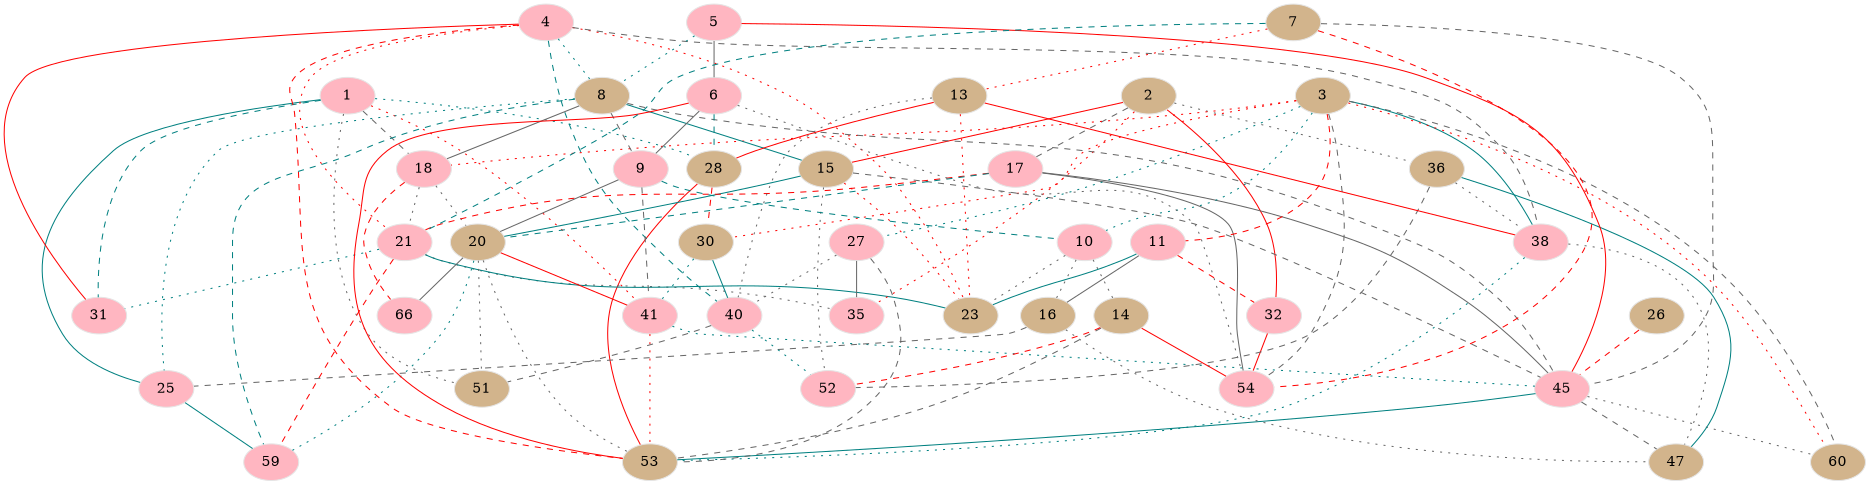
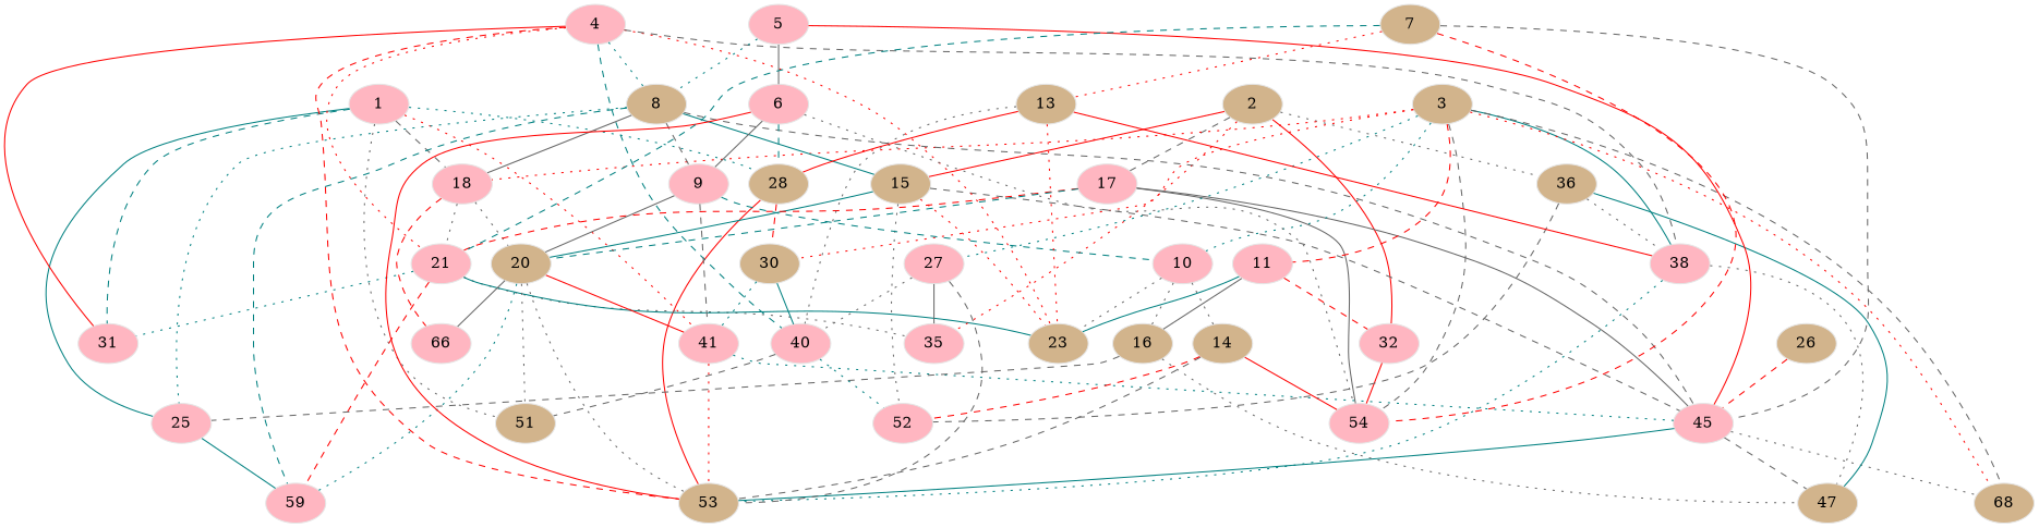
  graph {
    node [color=gray90 fillcolor=lightpink style=filled]
    edge [color=gray40 style=dotted]
    1 [super="+37"]
    18
    25
    28 [fillcolor=tan super="+44"]
    31
    41
    51 [fillcolor=tan super="+65"]
    21 [super="+56"]
    20 [fillcolor=tan super="+50"]
    66
    59
    30 [fillcolor=tan super="+48"]
    53 [fillcolor=tan super="+63"]
    45 [super="+57"]
    2 [fillcolor=tan super="+24"]
    15 [fillcolor=tan super="+42"]
    17 [super="+49"]
    32
    35
    36 [fillcolor=tan super="+46"]
    23 [fillcolor=tan super="+39"]
    52 [super="+64"]
    54 [super="+67"]
    38 [super="+58"]
    47 [fillcolor=tan]
    3 [fillcolor=tan super="+43"]
    10 [super="+19"]
    11
    27
-   68 [fillcolor=tan label=60]
+   68 [fillcolor=tan]
    14 [fillcolor=tan super="+22"]
    16 [fillcolor=tan super="+60"]
    40 [super="+61"]
    4 [super="+29"]
    8 [fillcolor=tan super="+12"]
    9 [super="+55"]
    6 [super="+33"]
    5
    7 [fillcolor=tan super="+62"]
    13 [fillcolor=tan super="+34"]
    26 [fillcolor=tan]
    1 -- 18 [style=dashed]
    1 -- 25 [color=teal style=solid]
    1 -- 28 [color=teal]
    1 -- 31 [color=teal style=dashed]
    1 -- 41 [color=red]
    1 -- 51
    18 -- 21
    18 -- 20
    18 -- 66 [color=red style=dashed]
    25 -- 59 [color=teal style=solid]
    28 -- 30 [color=red style=dashed]
    28 -- 53 [color=red style=solid]
    41 -- 53 [color=red]
    41 -- 45 [color=teal]
    21 -- 31 [color=teal]
    21 -- 59 [color=red style=dashed]
    21 -- 35
    21 -- 23 [color=teal style=solid]
    20 -- 41 [color=red style=solid]
    20 -- 51
    20 -- 66 [style=solid]
    20 -- 59 [color=teal]
    20 -- 53
    30 -- 41 [color=teal]
    30 -- 40 [color=teal style=solid]
    45 -- 53 [color=teal style=solid]
    45 -- 47 [style=dashed]
    45 -- 68
    2 -- 15 [color=red style=solid]
    2 -- 17 [style=dashed]
    2 -- 32 [color=red style=solid]
    2 -- 35 [color=red]
    2 -- 36
    15 -- 20 [color=teal style=solid weight=2]
    15 -- 45 [style=dashed]
    15 -- 23 [color=red]
    15 -- 52
    17 -- 21 [color=red style=dashed]
    17 -- 20 [color=teal style=dashed]
    17 -- 45 [style=solid]
    17 -- 54 [style=solid]
    32 -- 54 [color=red style=solid]
    36 -- 52 [style=dashed]
    36 -- 38
    36 -- 47 [color=teal style=solid]
    38 -- 53 [color=teal]
    38 -- 47
    3 -- 18 [color=red]
    3 -- 30 [color=red weight=2]
    3 -- 54 [style=dashed]
    3 -- 38 [color=teal style=solid]
    3 -- 10 [color=teal]
    3 -- 11 [color=red style=dashed]
    3 -- 27 [color=teal]
    3 -- 68 [color=red]
    3 -- 68 [style=dashed]
    10 -- 23
    10 -- 14
    10 -- 16
    11 -- 32 [color=red style=dashed]
    11 -- 23 [color=teal style=solid]
    11 -- 16 [style=solid]
    27 -- 53 [style=dashed]
    27 -- 35 [style=solid]
    27 -- 40
    14 -- 53 [style=dashed]
    14 -- 52 [color=red style=dashed]
    14 -- 54 [color=red style=solid]
    16 -- 25 [style=dashed]
    16 -- 47
    40 -- 51 [style=dashed]
    40 -- 52 [color=teal]
    4 -- 31 [color=red style=solid]
    4 -- 21 [color=red]
    4 -- 53 [color=red style=dashed]
    4 -- 23 [color=red]
    4 -- 38 [style=dashed]
    4 -- 40 [color=teal style=dashed]
    4 -- 8 [color=teal]
    8 -- 18 [style=solid]
    8 -- 25 [color=teal]
    8 -- 59 [color=teal style=dashed]
    8 -- 45 [style=dashed]
    8 -- 15 [color=teal style=solid]
    8 -- 9 [style=dashed]
    9 -- 41 [style=dashed]
    9 -- 20 [style=solid]
    9 -- 10 [color=teal style=dashed]
    6 -- 28 [color=teal style=dashed]
    6 -- 53 [color=red style=solid]
    6 -- 54
    6 -- 9 [style=solid]
    5 -- 45 [color=red style=solid]
    5 -- 8 [color=teal]
    5 -- 6 [style=solid]
    7 -- 21 [color=teal style=dashed]
    7 -- 45 [style=dashed]
    7 -- 54 [color=red style=dashed]
    7 -- 13 [color=red]
    13 -- 28 [color=red style=solid]
    13 -- 23 [color=red]
    13 -- 38 [color=red style=solid]
    13 -- 40
    26 -- 45 [color=red style=dashed]
  }
